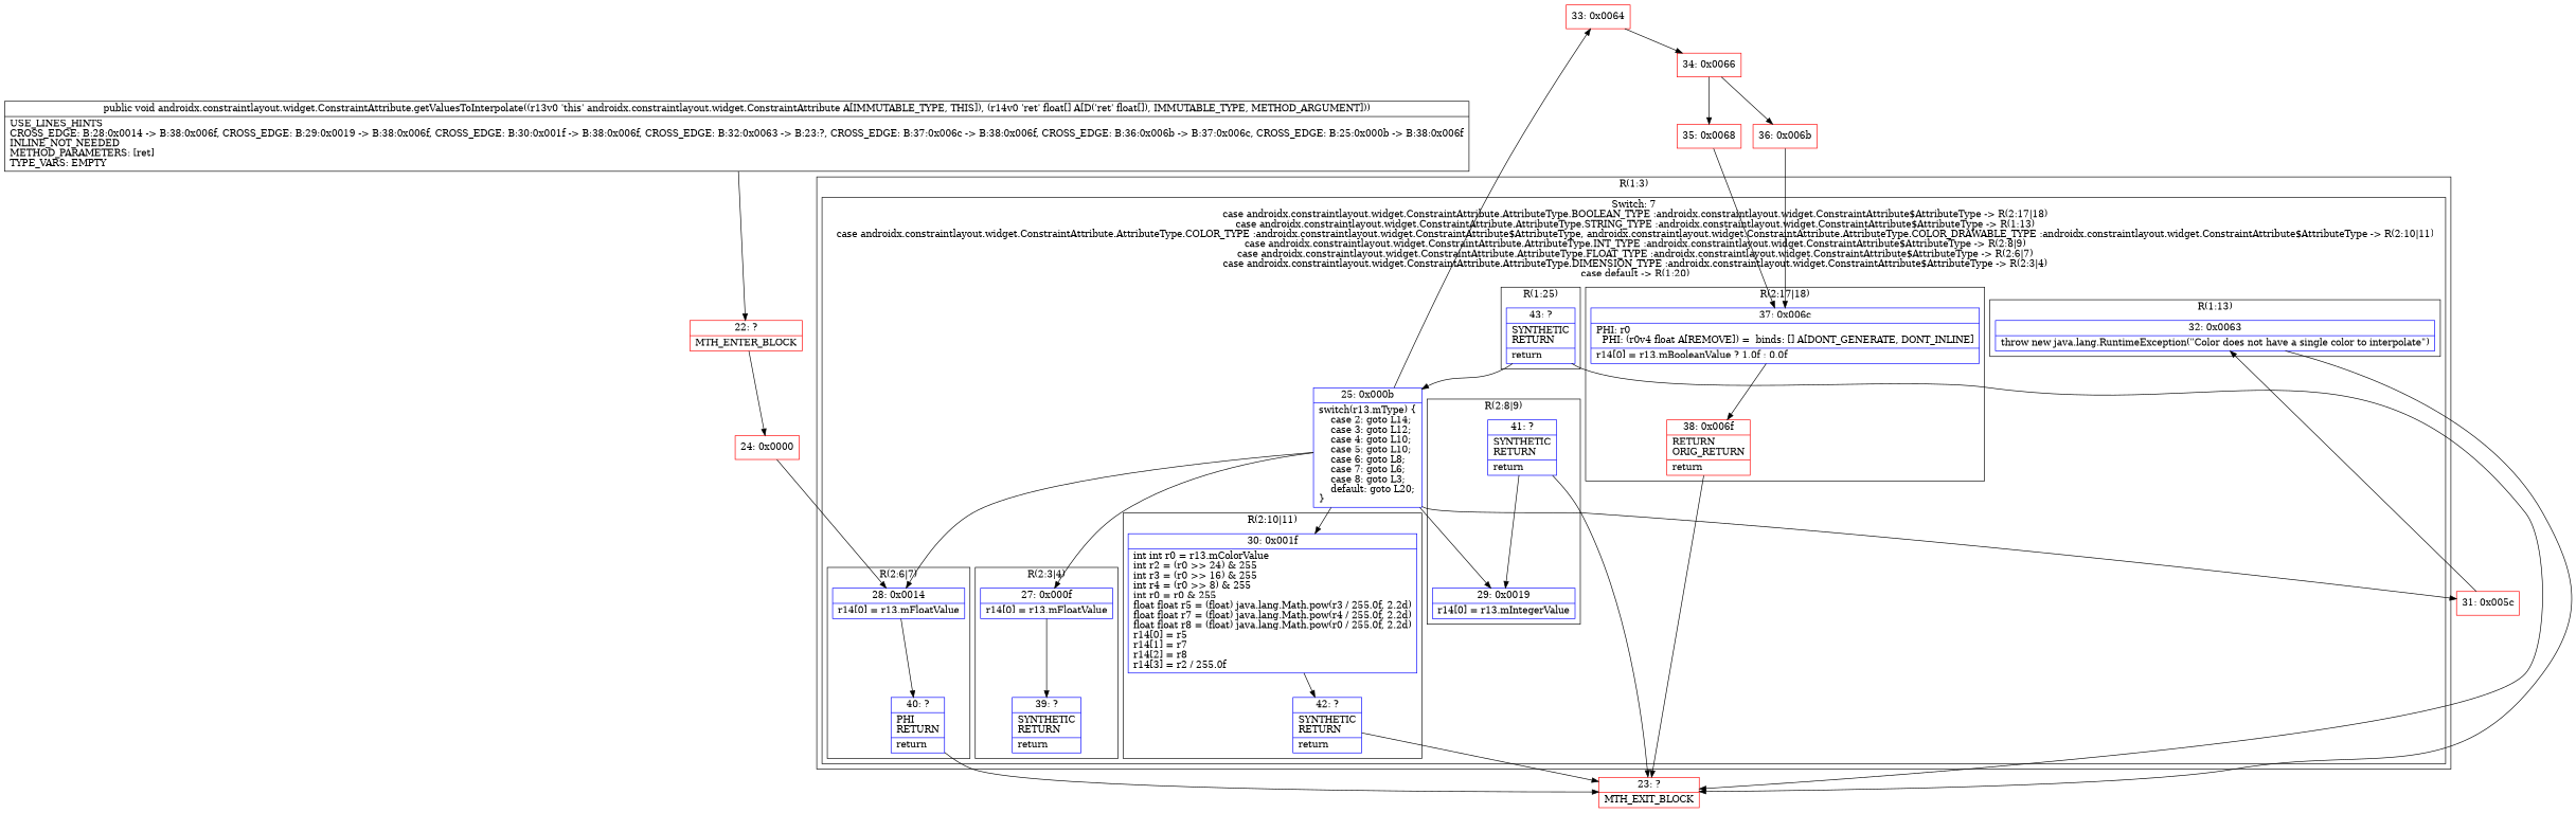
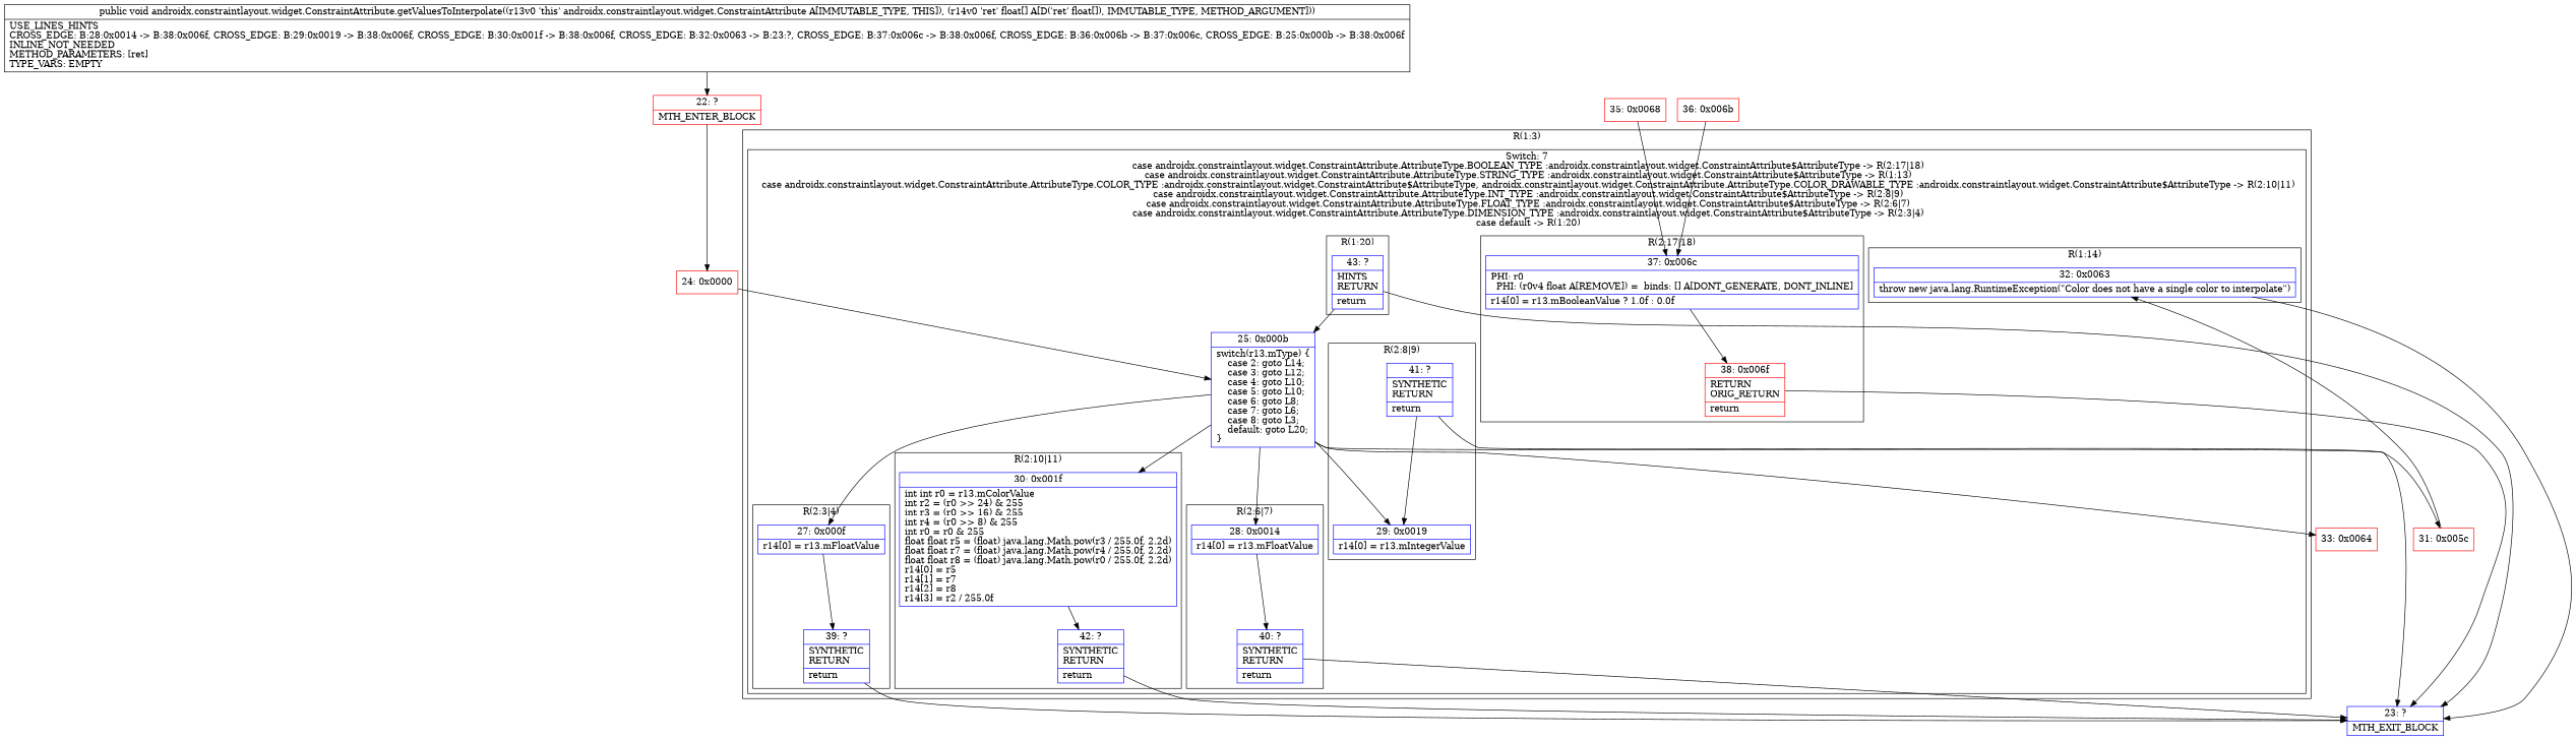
  digraph {
    node [color=blue shape=record]
    n1 [label="{37\:\ 0x006c|PHI: r0 \l  PHI: (r0v4 float A[REMOVE]) =  binds: [] A[DONT_GENERATE, DONT_INLINE]\l|r14[0] = r13.mBooleanValue ? 1.0f : 0.0f\l}"]
    n2 [color=red label="{38\:\ 0x006f|RETURN\lORIG_RETURN\l|return\l}"]
    n3 [label="{32\:\ 0x0063|throw new java.lang.RuntimeException(\"Color does not have a single color to interpolate\")\l}"]
    n4 [label="{30\:\ 0x001f|int int r0 = r13.mColorValue\lint r2 = (r0 \>\> 24) & 255\lint r3 = (r0 \>\> 16) & 255\lint r4 = (r0 \>\> 8) & 255\lint r0 = r0 & 255\lfloat float r5 = (float) java.lang.Math.pow(r3 \/ 255.0f, 2.2d)\lfloat float r7 = (float) java.lang.Math.pow(r4 \/ 255.0f, 2.2d)\lfloat float r8 = (float) java.lang.Math.pow(r0 \/ 255.0f, 2.2d)\lr14[0] = r5\lr14[1] = r7\lr14[2] = r8\lr14[3] = r2 \/ 255.0f\l}"]
    n5 [label="{42\:\ ?|SYNTHETIC\lRETURN\l|return\l}"]
    n6 [label="{29\:\ 0x0019|r14[0] = r13.mIntegerValue\l}"]
    n7 [label="{41\:\ ?|SYNTHETIC\lRETURN\l|return\l}"]
    n8 [label="{28\:\ 0x0014|r14[0] = r13.mFloatValue\l}"]
-   n9 [label="{40\:\ ?|PHI\lRETURN\l|return\l}"]
+   n9 [label="{40\:\ ?|SYNTHETIC\lRETURN\l|return\l}"]
    n10 [label="{27\:\ 0x000f|r14[0] = r13.mFloatValue\l}"]
    n11 [label="{39\:\ ?|SYNTHETIC\lRETURN\l|return\l}"]
-   n12 [label="{43\:\ ?|SYNTHETIC\lRETURN\l|return\l}"]
+   n12 [label="{43\:\ ?|HINTS\lRETURN\l|return\l}"]
    n13 [label="{25\:\ 0x000b|switch(r13.mType) \{\l    case 2: goto L14;\l    case 3: goto L12;\l    case 4: goto L10;\l    case 5: goto L10;\l    case 6: goto L8;\l    case 7: goto L6;\l    case 8: goto L3;\l    default: goto L20;\l\}\l}"]
-   n14 [color=red label="{23\:\ ?|MTH_EXIT_BLOCK\l}"]
+   n14 [label="{23\:\ ?|MTH_EXIT_BLOCK\l}"]
    n15 [color=red label="{31\:\ 0x005c}"]
    n16 [color=red label="{33\:\ 0x0064}"]
-   n17 [color=red label="{34\:\ 0x0066}"]
    n18 [color=red label="{22\:\ ?|MTH_ENTER_BLOCK\l}"]
    n19 [color=red label="{24\:\ 0x0000}"]
    n20 [color=red label="{35\:\ 0x0068}"]
    n21 [color=red label="{36\:\ 0x006b}"]
    n22 [label="{public void androidx.constraintlayout.widget.ConstraintAttribute.getValuesToInterpolate((r13v0 'this' androidx.constraintlayout.widget.ConstraintAttribute A[IMMUTABLE_TYPE, THIS]), (r14v0 'ret' float[] A[D('ret' float[]), IMMUTABLE_TYPE, METHOD_ARGUMENT]))  | USE_LINES_HINTS\lCROSS_EDGE: B:28:0x0014 \-\> B:38:0x006f, CROSS_EDGE: B:29:0x0019 \-\> B:38:0x006f, CROSS_EDGE: B:30:0x001f \-\> B:38:0x006f, CROSS_EDGE: B:32:0x0063 \-\> B:23:?, CROSS_EDGE: B:37:0x006c \-\> B:38:0x006f, CROSS_EDGE: B:36:0x006b \-\> B:37:0x006c, CROSS_EDGE: B:25:0x000b \-\> B:38:0x006f\lINLINE_NOT_NEEDED\lMETHOD_PARAMETERS: [ret]\lTYPE_VARS: EMPTY\l}" color=""]
    subgraph cluster_1 {
      label="R(1:3)"
      subgraph cluster_2 {
        label="Switch: 7\n case androidx.constraintlayout.widget.ConstraintAttribute.AttributeType.BOOLEAN_TYPE :androidx.constraintlayout.widget.ConstraintAttribute$AttributeType -> R(2:17|18)\n case androidx.constraintlayout.widget.ConstraintAttribute.AttributeType.STRING_TYPE :androidx.constraintlayout.widget.ConstraintAttribute$AttributeType -> R(1:13)\n case androidx.constraintlayout.widget.ConstraintAttribute.AttributeType.COLOR_TYPE :androidx.constraintlayout.widget.ConstraintAttribute$AttributeType, androidx.constraintlayout.widget.ConstraintAttribute.AttributeType.COLOR_DRAWABLE_TYPE :androidx.constraintlayout.widget.ConstraintAttribute$AttributeType -> R(2:10|11)\n case androidx.constraintlayout.widget.ConstraintAttribute.AttributeType.INT_TYPE :androidx.constraintlayout.widget.ConstraintAttribute$AttributeType -> R(2:8|9)\n case androidx.constraintlayout.widget.ConstraintAttribute.AttributeType.FLOAT_TYPE :androidx.constraintlayout.widget.ConstraintAttribute$AttributeType -> R(2:6|7)\n case androidx.constraintlayout.widget.ConstraintAttribute.AttributeType.DIMENSION_TYPE :androidx.constraintlayout.widget.ConstraintAttribute$AttributeType -> R(2:3|4)\n case default -> R(1:20)"
        n13
        subgraph cluster_3 {
          label="R(2:17|18)"
          n1
          n2
        }
        subgraph cluster_4 {
-         label="R(1:13)"
+         label="R(1:14)"
          n3
        }
        subgraph cluster_5 {
          label="R(2:10|11)"
          n4
          n5
        }
        subgraph cluster_6 {
          label="R(2:8|9)"
          n6
          n7
        }
        subgraph cluster_7 {
          label="R(2:6|7)"
          n8
          n9
        }
        subgraph cluster_8 {
          label="R(2:3|4)"
          n10
          n11
        }
        subgraph cluster_9 {
-         label="R(1:25)"
+         label="R(1:20)"
          n12
        }
      }
    }
    n1 -> n2
    n2 -> n14
    n3 -> n14
    n4 -> n5
    n5 -> n14
    n7 -> n6
    n7 -> n14
    n8 -> n9
    n9 -> n14
    n10 -> n11
+   n11 -> n14
    n12 -> n13
    n12 -> n14
    n13 -> n4
    n13 -> n6
    n13 -> n8
    n13 -> n10
    n13 -> n15
    n13 -> n16
    n15 -> n3
-   n16 -> n17
-   n17 -> n20
-   n17 -> n21
    n18 -> n19
-   n19 -> n8
+   n19 -> n13
    n20 -> n1
    n21 -> n1
    n22 -> n18
  }
